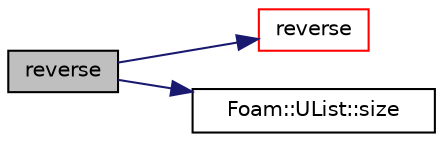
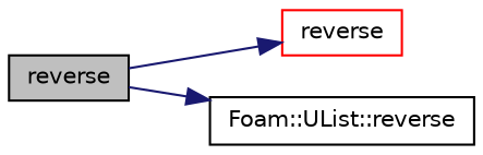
  digraph {
    rankdir=LR
    node [color=black fontname=Helvetica fontsize=10 shape=record]
    edge [color=midnightblue fontname=Helvetica fontsize=10 labelfontname=Helvetica labelfontsize=10 style=solid]
    n1 [fillcolor=grey75 fontcolor=black height=0.2 label=reverse style=filled width=0.4]
    n2 [color=red height=0.2 label=reverse width=0.4]
-   n3 [height=0.2 label="Foam::UList::size" width=0.4]
+   n3 [height=0.2 label="Foam::UList::reverse" width=0.4]
    n1 -> n2
    n1 -> n3
  }
